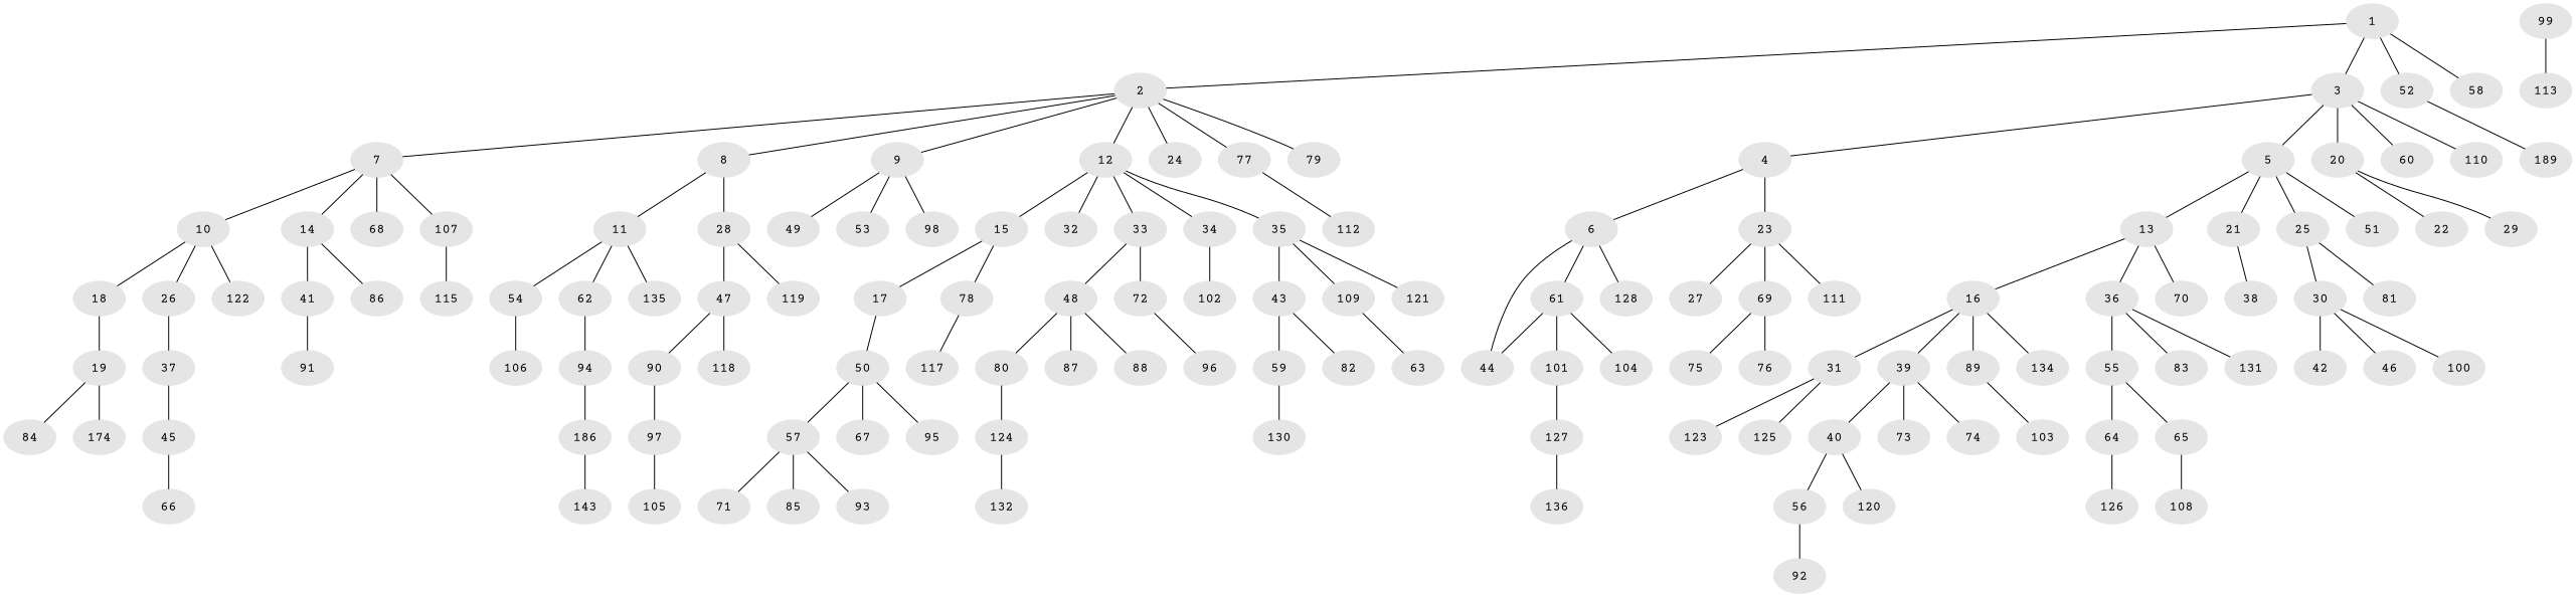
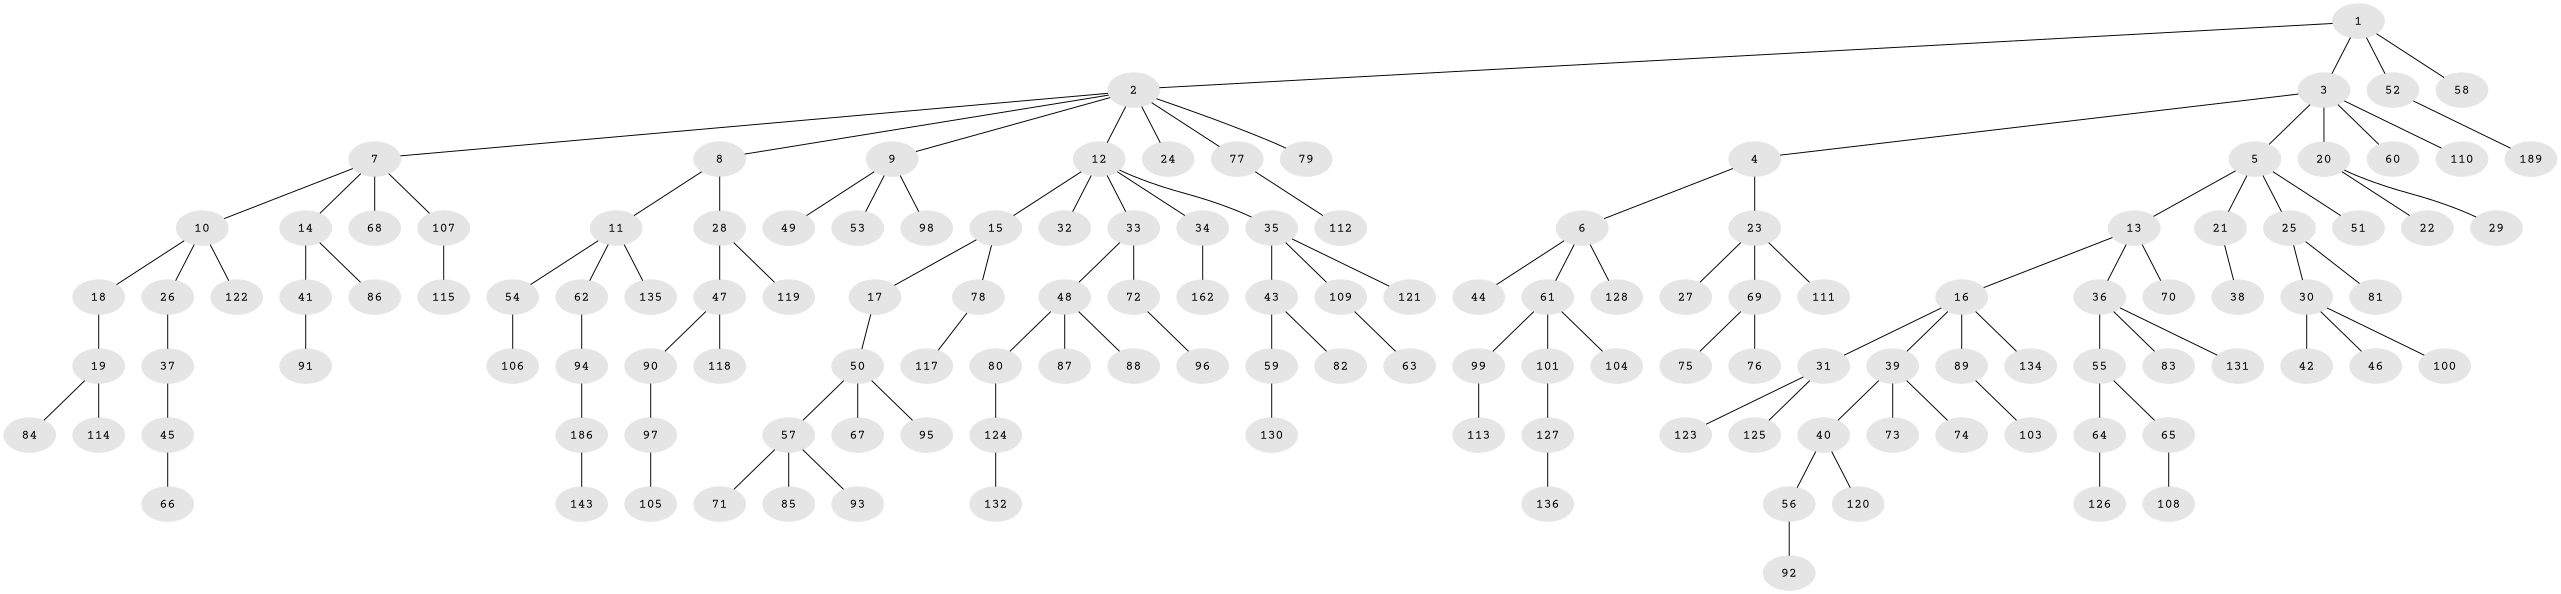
  graph {
    fontname="Courier Prime"
    node [color=gray90 fontname="Courier Prime" style=filled]
    edge [fontname="Courier Prime"]
    1
    2
    3
    52
    58
    7
    8
    9
    12
    24
    77
    79
    4
    5
    20
    60
    110
    n18 [label=189]
    10
    14
    68
    107
    11
    28
    49
    53
    98
    15
    32
    33
    34
    35
    112
    6
    23
    13
    21
    25
    51
    22
    29
    44
    61
    128
    27
    69
    111
    16
    36
    70
    38
    30
    81
    99
    101
    104
    18
    26
    122
    41
    86
    115
    54
    62
    135
    47
    119
    19
    37
    106
    94
    17
    78
    48
    72
-   102
+   102 [label=162]
    43
    109
    121
    31
    39
    89
    134
    55
    83
    131
    91
    50
    117
    123
    125
    40
    73
    74
    103
    57
    67
    95
    84
-   114 [label=174]
+   114
    75
    76
    42
    46
    100
    45
    90
    118
    80
    87
    88
    96
    59
    82
    63
    64
    65
    66
    56
    120
    92
    130
    97
    124
    71
    85
    93
    126
    108
    113
    127
    n132 [label=186]
    132
    105
    n135 [label=143]
    136
    1 -- 2
    1 -- 3
    1 -- 52
    1 -- 58
    2 -- 7
    2 -- 8
    2 -- 9
    2 -- 12
    2 -- 24
    2 -- 77
    2 -- 79
    3 -- 4
    3 -- 5
    3 -- 20
    3 -- 60
    3 -- 110
    52 -- n18
    7 -- 10
    7 -- 14
    7 -- 68
    7 -- 107
    8 -- 11
    8 -- 28
    9 -- 49
    9 -- 53
    9 -- 98
    12 -- 15
    12 -- 32
    12 -- 33
    12 -- 34
    12 -- 35
    77 -- 112
    4 -- 6
    4 -- 23
    5 -- 13
    5 -- 21
    5 -- 25
    5 -- 51
    20 -- 22
    20 -- 29
    10 -- 18
    10 -- 26
    10 -- 122
    14 -- 41
    14 -- 86
    107 -- 115
    11 -- 54
    11 -- 62
    11 -- 135
    28 -- 47
    28 -- 119
    15 -- 17
    15 -- 78
    33 -- 48
    33 -- 72
    34 -- 102
    35 -- 43
    35 -- 109
    35 -- 121
    6 -- 44
    6 -- 61
    6 -- 128
    23 -- 27
    23 -- 69
    23 -- 111
    13 -- 16
    13 -- 36
    13 -- 70
    21 -- 38
    25 -- 30
    25 -- 81
-   61 -- 44
+   61 -- 99
    61 -- 101
    61 -- 104
    69 -- 75
    69 -- 76
    16 -- 31
    16 -- 39
    16 -- 89
    16 -- 134
    36 -- 55
    36 -- 83
    36 -- 131
    30 -- 42
    30 -- 46
    30 -- 100
    99 -- 113
    101 -- 127
    18 -- 19
    26 -- 37
    41 -- 91
    54 -- 106
    62 -- 94
    47 -- 90
    47 -- 118
    19 -- 84
    19 -- 114
    37 -- 45
    94 -- n132
    17 -- 50
    78 -- 117
    48 -- 80
    48 -- 87
    48 -- 88
    72 -- 96
    43 -- 59
    43 -- 82
    109 -- 63
    31 -- 123
    31 -- 125
    39 -- 40
    39 -- 73
    39 -- 74
    89 -- 103
    55 -- 64
    55 -- 65
    50 -- 57
    50 -- 67
    50 -- 95
    40 -- 56
    40 -- 120
    57 -- 71
    57 -- 85
    57 -- 93
    45 -- 66
    90 -- 97
    80 -- 124
    59 -- 130
    64 -- 126
    65 -- 108
    56 -- 92
    97 -- 105
    124 -- 132
    127 -- 136
    n132 -- n135
  }
